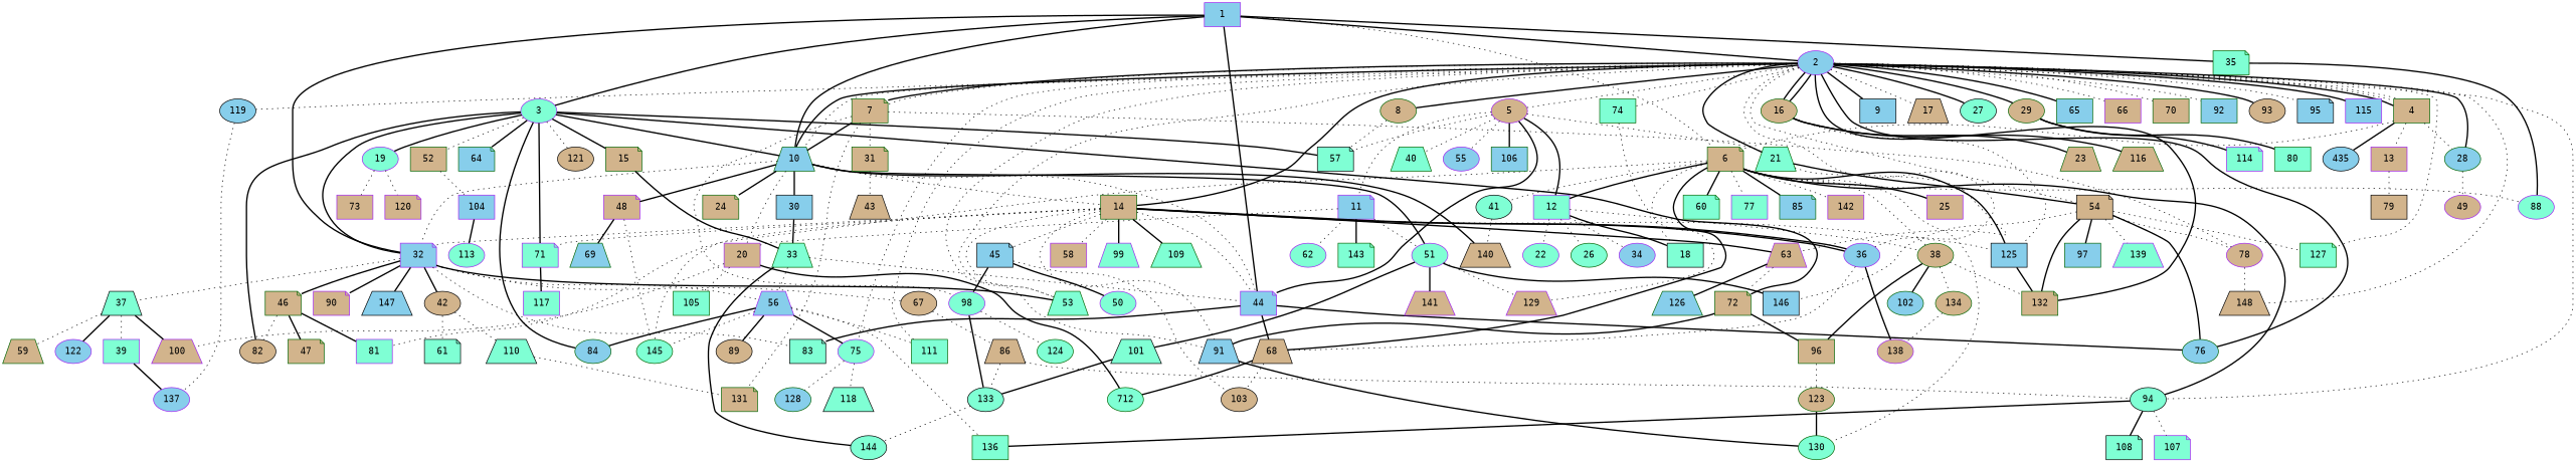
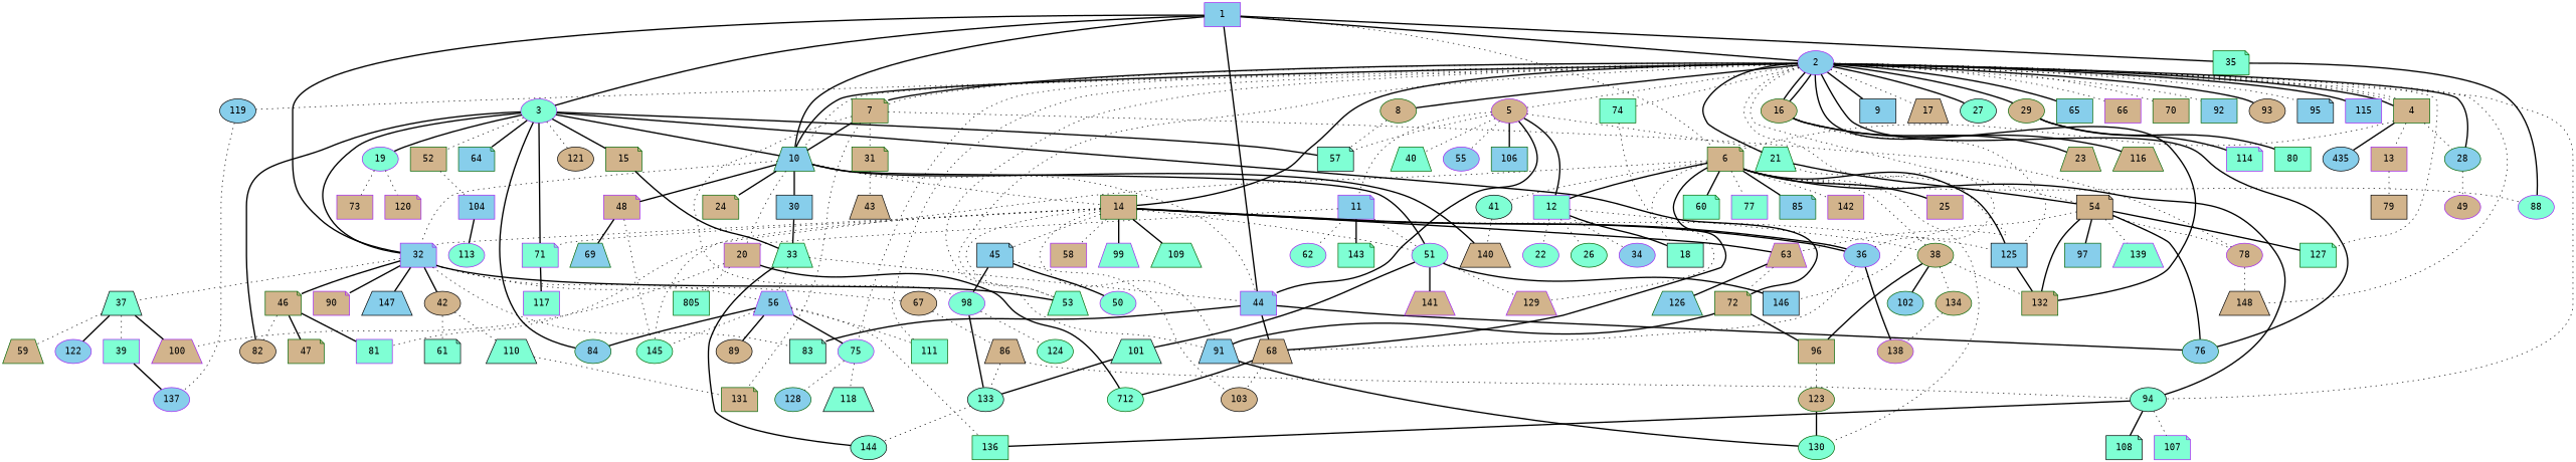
  graph {
    fontname="DejaVu Sans Mono"
    node [color=darkgreen fillcolor=tan fontname="DejaVu Sans Mono" shape=ellipse style=filled]
    edge [fontname="DejaVu Sans Mono" style=dotted]
    1 [color=purple fillcolor=skyblue shape=box]
    2 [color=purple fillcolor=skyblue]
    3 [color=purple fillcolor=aquamarine]
    6 [shape=note]
    10 [fillcolor=skyblue shape=trapezium]
    32 [color=purple fillcolor=skyblue shape=note]
    35 [fillcolor=aquamarine shape=note]
    44 [color=purple fillcolor=skyblue shape=note]
    4 [shape=box]
    5 [color=purple]
    7 [shape=note]
    8
    9 [color=black fillcolor=skyblue shape=box]
    14 [shape=box]
    16
    17 [color=black shape=trapezium]
    21 [fillcolor=aquamarine shape=trapezium]
    27 [color=black fillcolor=aquamarine]
    28 [fillcolor=skyblue]
    29
    36 [color=purple fillcolor=skyblue]
    53 [fillcolor=aquamarine shape=trapezium]
    54 [color=black shape=note]
    65 [fillcolor=skyblue shape=box]
    66 [color=purple shape=box]
    70 [shape=box]
    74 [fillcolor=aquamarine shape=box]
    75 [color=purple fillcolor=aquamarine]
    76 [fillcolor=skyblue]
    91 [color=black fillcolor=skyblue shape=trapezium]
    92 [fillcolor=skyblue shape=box]
    93 [color=black]
    94 [color=black fillcolor=aquamarine]
    95 [color=black fillcolor=skyblue shape=note]
    111 [fillcolor=aquamarine shape=box]
    115 [color=purple fillcolor=skyblue shape=box]
    119 [color=black fillcolor=skyblue]
    127 [fillcolor=aquamarine shape=note]
    132 [shape=note]
    148 [color=black shape=trapezium]
    15 [shape=note]
    19 [color=purple fillcolor=aquamarine]
    52 [shape=box]
    57 [color=black fillcolor=aquamarine shape=note]
    64 [fillcolor=skyblue shape=note]
    71 [color=purple fillcolor=aquamarine shape=note]
    72 [shape=note]
    82 [color=black]
    84 [fillcolor=skyblue]
    121 [color=black]
    12 [color=purple fillcolor=aquamarine shape=box]
    18 [color=black fillcolor=aquamarine shape=box]
    25 [color=purple shape=box]
    38
    41 [color=black fillcolor=aquamarine]
    60 [fillcolor=aquamarine shape=note]
    68 [color=black shape=trapezium]
    77 [color=purple fillcolor=aquamarine shape=box]
    85 [fillcolor=skyblue shape=note]
    88 [color=purple fillcolor=aquamarine]
    125 [color=black fillcolor=skyblue shape=box]
    130 [fillcolor=aquamarine]
    142 [color=purple shape=box]
    145 [fillcolor=aquamarine]
    20 [color=purple shape=box]
    24 [shape=note]
    30 [color=black fillcolor=skyblue shape=box]
    48 [color=purple shape=note]
    51 [color=purple fillcolor=aquamarine]
    140 [color=black shape=trapezium]
    37 [color=black fillcolor=aquamarine shape=trapezium]
    42 [color=black]
    46 [shape=note]
    56 [color=purple fillcolor=skyblue shape=trapezium]
    67 [color=black]
    83 [color=black fillcolor=aquamarine shape=note]
    90 [color=purple shape=note]
    147 [color=black fillcolor=skyblue shape=trapezium]
    13 [color=purple shape=box]
    n80 [color=black fillcolor=skyblue label=435]
    11 [color=purple fillcolor=skyblue shape=note]
    40 [fillcolor=aquamarine shape=trapezium]
    55 [color=purple fillcolor=skyblue]
    106 [fillcolor=skyblue shape=box]
    31 [shape=note]
    78 [color=purple]
    98 [color=purple fillcolor=aquamarine]
    131 [shape=note]
    45 [color=black fillcolor=skyblue shape=note]
    58 [color=purple shape=box]
    63 [color=purple shape=trapezium]
    81 [color=purple fillcolor=aquamarine shape=box]
    99 [color=purple fillcolor=aquamarine shape=trapezium]
    109 [fillcolor=aquamarine shape=trapezium]
    23 [shape=trapezium]
    116 [shape=trapezium]
    49 [color=purple]
    80 [fillcolor=aquamarine shape=box]
    114 [color=purple fillcolor=aquamarine shape=note]
    138 [color=purple]
    146 [color=black fillcolor=skyblue shape=box]
    97 [fillcolor=skyblue shape=box]
    139 [color=purple fillcolor=aquamarine shape=trapezium]
    129 [color=purple shape=trapezium]
    118 [color=black fillcolor=aquamarine shape=trapezium]
    128 [fillcolor=skyblue]
    136 [fillcolor=aquamarine shape=box]
    107 [color=purple fillcolor=aquamarine shape=note]
    108 [color=black fillcolor=aquamarine shape=note]
    137 [color=purple fillcolor=skyblue]
    33 [fillcolor=aquamarine shape=trapezium]
    73 [color=purple shape=box]
    120 [color=purple shape=note]
    104 [color=purple fillcolor=skyblue shape=box]
    117 [color=purple fillcolor=aquamarine shape=box]
    96 [shape=box]
    79 [color=black shape=box]
    62 [color=purple fillcolor=aquamarine]
    143 [fillcolor=aquamarine shape=note]
    22 [color=purple fillcolor=aquamarine]
    26 [fillcolor=aquamarine]
    34 [color=purple fillcolor=skyblue]
    102 [fillcolor=skyblue]
    134
    n125 [fillcolor=aquamarine label=712]
    103 [color=black]
    43 [color=black shape=trapezium]
    133 [color=black fillcolor=aquamarine]
    124 [fillcolor=aquamarine]
    100 [color=purple shape=trapezium]
-   105 [fillcolor=aquamarine shape=box]
+   105 [fillcolor=aquamarine shape=box label=805]
    69 [fillcolor=skyblue shape=trapezium]
    101 [color=black fillcolor=aquamarine shape=trapezium]
    141 [color=purple shape=trapezium]
    50 [color=purple fillcolor=aquamarine]
    126 [fillcolor=skyblue shape=trapezium]
    144 [color=black fillcolor=aquamarine]
    39 [color=purple fillcolor=aquamarine shape=box]
    59 [shape=trapezium]
    122 [color=purple fillcolor=skyblue]
    61 [color=black fillcolor=aquamarine shape=note]
    110 [color=black fillcolor=aquamarine shape=trapezium]
    47 [shape=note]
    89 [color=black]
    86 [color=black shape=trapezium]
    123
    113 [color=purple fillcolor=aquamarine]
    1 -- 2 [style=bold]
    1 -- 3 [style=bold]
    1 -- 6
    1 -- 10 [style=bold]
    1 -- 32 [style=bold]
    1 -- 35 [style=bold]
    1 -- 44 [style=bold]
    2 -- 10 [style=bold]
    2 -- 10
    2 -- 4 [style=bold]
    2 -- 4
    2 -- 4
    2 -- 5
    2 -- 7 [style=bold]
    2 -- 7
    2 -- 8 [style=bold]
    2 -- 9 [style=bold]
    2 -- 14 [style=bold]
    2 -- 16 [style=bold]
    2 -- 16 [style=bold]
    2 -- 17
    2 -- 21 [style=bold]
    2 -- 27 [style=bold]
    2 -- 28 [style=bold]
    2 -- 29 [style=bold]
    2 -- 36
    2 -- 53
    2 -- 54
    2 -- 65 [style=bold]
    2 -- 66
    2 -- 70
    2 -- 74
    2 -- 75
    2 -- 76 [style=bold]
    2 -- 91
    2 -- 92
    2 -- 93 [style=bold]
    2 -- 94
    2 -- 95
    2 -- 111
    2 -- 115 [style=bold]
    2 -- 119
    2 -- 127
    2 -- 132 [style=bold]
    2 -- 148
    3 -- 10 [style=bold]
    3 -- 32 [style=bold]
    3 -- 15 [style=bold]
    3 -- 19 [style=bold]
    3 -- 52
    3 -- 57 [style=bold]
    3 -- 64 [style=bold]
    3 -- 71 [style=bold]
    3 -- 72 [style=bold]
    3 -- 82 [style=bold]
    3 -- 84 [style=bold]
    3 -- 121
    6 -- 94 [style=bold]
    6 -- 12 [style=bold]
    6 -- 18
    6 -- 25 [style=bold]
    6 -- 38
    6 -- 41
    6 -- 60 [style=bold]
    6 -- 68 [style=bold]
    6 -- 77
    6 -- 85 [style=bold]
    6 -- 88
    6 -- 125 [style=bold]
    6 -- 130
    6 -- 142
    6 -- 145
    10 -- 32
    10 -- 44
    10 -- 14
    10 -- 20
    10 -- 24 [style=bold]
    10 -- 30 [style=bold]
    10 -- 48 [style=bold]
    10 -- 51 [style=bold]
    10 -- 140 [style=bold]
    32 -- 53 [style=bold]
    32 -- 37
    32 -- 42 [style=bold]
    32 -- 46 [style=bold]
    32 -- 56
    32 -- 67
    32 -- 83
    32 -- 90 [style=bold]
    32 -- 147 [style=bold]
    35 -- 88 [style=bold]
    44 -- 76 [style=bold]
    44 -- 68 [style=bold]
    44 -- 83 [style=bold]
    4 -- 6
    4 -- 28
    4 -- 13
    4 -- n80 [style=bold]
    5 -- 44 [style=bold]
    5 -- 21
    5 -- 57
    5 -- 12 [style=bold]
    5 -- 11
    5 -- 40
    5 -- 55
    5 -- 106 [style=bold]
    7 -- 10 [style=bold]
    7 -- 31
    7 -- 78
    7 -- 98
    7 -- 131
    8 -- 57
    14 -- 32
    14 -- 36 [style=bold]
    14 -- 36 [style=bold]
    14 -- 53
    14 -- 91
    14 -- 71
    14 -- 125
-   14 -- 44
+   14 -- 51
    14 -- 45
    14 -- 58
    14 -- 63 [style=bold]
    14 -- 81
    14 -- 99 [style=bold]
    14 -- 109 [style=bold]
    16 -- 125
    16 -- 23 [style=bold]
    16 -- 116 [style=bold]
    21 -- 54 [style=bold]
    21 -- 63
    28 -- 49
    29 -- 80 [style=bold]
    29 -- 114 [style=bold]
    36 -- 68
    36 -- 138 [style=bold]
    54 -- 76 [style=bold]
-   54 -- 127
+   54 -- 127 [style=bold]
    54 -- 132 [style=bold]
    54 -- 78
    54 -- 146
    54 -- 97 [style=bold]
    54 -- 139
    74 -- 129
    75 -- 118
    75 -- 128
    91 -- 130 [style=bold]
    94 -- 136 [style=bold]
    94 -- 107
    94 -- 108 [style=bold]
    119 -- 137
    15 -- 33 [style=bold]
    19 -- 73
    19 -- 120
    52 -- 104
    71 -- 117 [style=bold]
    72 -- 91 [style=bold]
    72 -- 96 [style=bold]
    12 -- 18 [style=bold]
    12 -- 38
    12 -- 22
    12 -- 26
    12 -- 34
    38 -- 132
    38 -- 96 [style=bold]
    38 -- 102 [style=bold]
    38 -- 134
    41 -- 140
    68 -- n125 [style=bold]
    68 -- 103
    125 -- 132 [style=bold]
    20 -- n125 [style=bold]
    20 -- 100
    20 -- 105
    30 -- 33 [style=bold]
    48 -- 145
    48 -- 69 [style=bold]
    51 -- 146 [style=bold]
    51 -- 129
    51 -- 101 [style=bold]
    51 -- 141 [style=bold]
    37 -- 100 [style=bold]
    37 -- 39
    37 -- 59
    37 -- 122 [style=bold]
    42 -- 61
    42 -- 110
    46 -- 82
    46 -- 81 [style=bold]
    46 -- 47 [style=bold]
    56 -- 75 [style=bold]
    56 -- 111
    56 -- 84 [style=bold]
    56 -- 145
    56 -- 136
    56 -- 89 [style=bold]
    67 -- 86
    13 -- 79
    11 -- 20
    11 -- 51
    11 -- 62
    11 -- 143 [style=bold]
    31 -- 43
    78 -- 148
    98 -- 133 [style=bold]
    98 -- 124
    45 -- 98 [style=bold]
    45 -- 103
    45 -- 50 [style=bold]
    63 -- 72
    63 -- 126 [style=bold]
    33 -- 44
    33 -- 56
    33 -- 144 [style=bold]
    104 -- 113 [style=bold]
    96 -- 123
    134 -- 138
    133 -- 144
    101 -- 133 [style=bold]
    39 -- 137 [style=bold]
    110 -- 131
    86 -- 94
    86 -- 133
    123 -- 130 [style=bold]
  }
